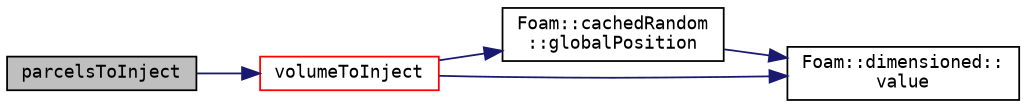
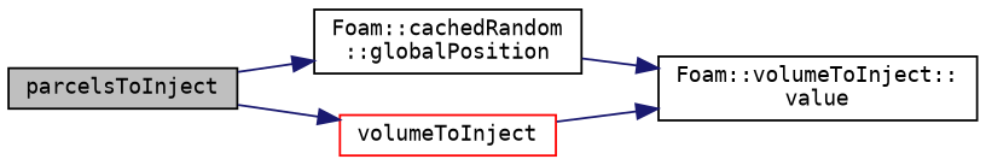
  digraph {
    fontname="DejaVu Sans Mono"
    rankdir=LR
    node [color=black fontname="DejaVu Sans Mono" fontsize=10 shape=record]
    edge [color=midnightblue fontname="DejaVu Sans Mono" fontsize=10 labelfontname=Helvetica labelfontsize=10 style=solid]
    n1 [fillcolor=grey75 fontcolor=black height=0.2 label=parcelsToInject style=filled width=0.4]
    n2 [height=0.2 label="Foam::cachedRandom\l::globalPosition" width=0.4]
    n3 [color=red height=0.2 label=volumeToInject width=0.4]
-   n4 [height=0.2 label="Foam::dimensioned::\lvalue" width=0.4]
-   n3 -> n2
+   n4 [height=0.2 label="Foam::volumeToInject::\lvalue" width=0.4]
+   n1 -> n2
    n1 -> n3
    n2 -> n4
    n3 -> n4
  }
